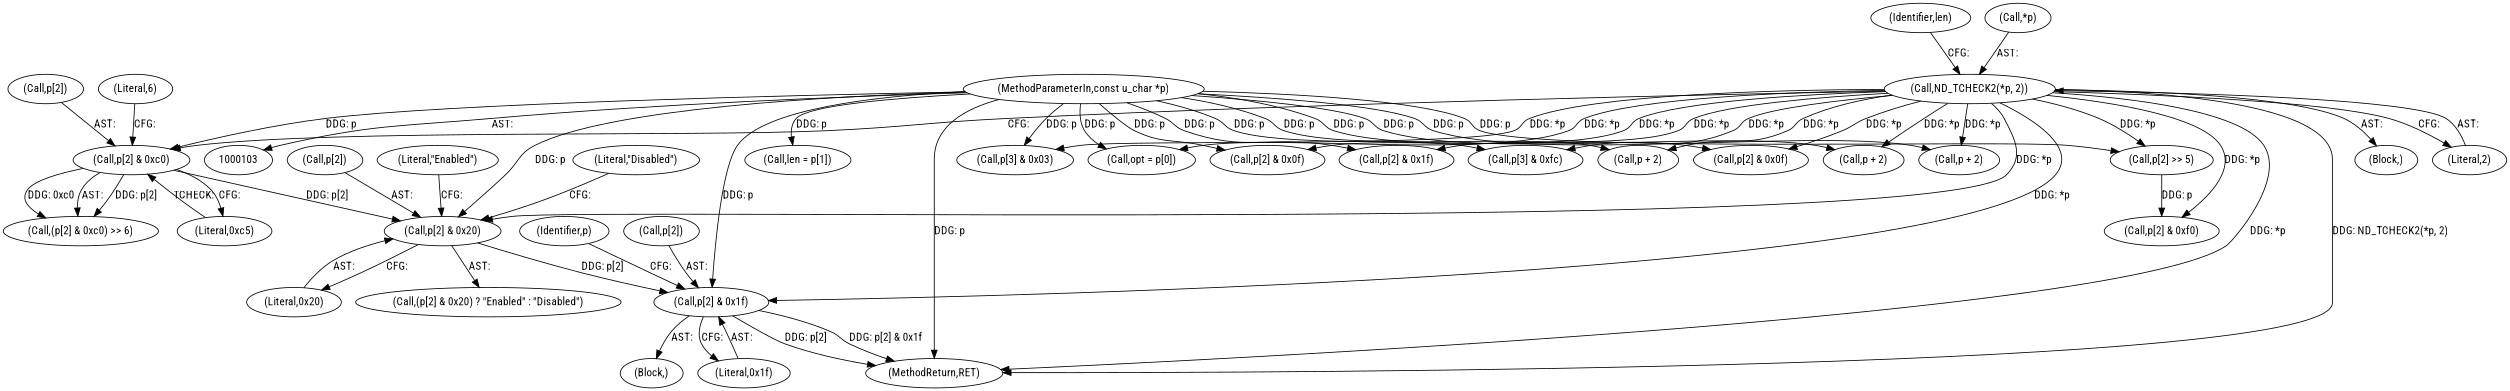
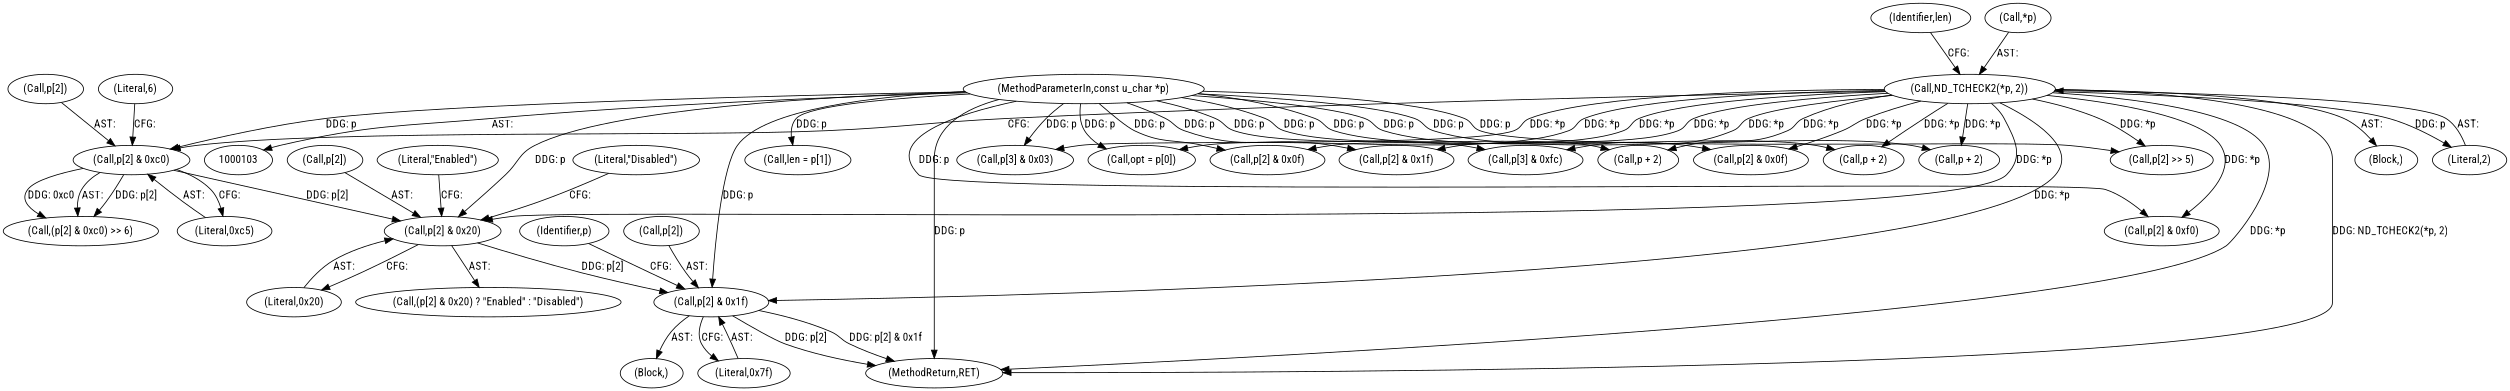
  digraph {
    fontname="Roboto Condensed"
    node [fontname="Roboto Condensed"]
    edge [fontname="Roboto Condensed"]
    n1 [label="(Call,p[2] & 0x1f)"]
-   n2 [label="(Literal,0x1f)"]
+   n2 [label="(Literal,0x7f)"]
    n3 [label="(MethodReturn,RET)"]
    n4 [label="(Block,)"]
    n5 [label="(Call,p[2] & 0x20)"]
    n6 [label="(Call,(p[2] & 0x20) ? \"Enabled\" : \"Disabled\")"]
    n7 [label="(Literal,0x20)"]
    n8 [label="(Call,p[2] & 0xc0)"]
    n9 [label="(Call,(p[2] & 0xc0) >> 6)"]
    n10 [label="(Literal,0xc5)"]
    n11 [label="(MethodParameterIn,const u_char *p)"]
    n12 [label="(Call,p + 2)"]
    n13 [label="(Call,p[3] & 0x03)"]
    n14 [label="(Call,p[2] & 0x0f)"]
    n15 [label="(Call,p[3] & 0xfc)"]
    n16 [label="(Call,p[2] & 0xf0)"]
    n17 [label="(Call,p[2] & 0x1f)"]
    n18 [label="(Call,opt = p[0])"]
    n19 [label="(Call,len = p[1])"]
    n20 [label="(Call,p + 2)"]
    n21 [label="(Call,p[2] & 0x0f)"]
    n22 [label="(Call,p[2] >> 5)"]
    n23 [label="(Call,p + 2)"]
    1000103
    n25 [label="(Call,ND_TCHECK2(*p, 2))"]
    n26 [label="(Block,)"]
    n27 [label="(Literal,2)"]
    n28 [label="(Literal,\"Disabled\")"]
    n29 [label="(Identifier,p)"]
    n30 [label="(Call,p[2])"]
    n31 [label="(Call,p[2])"]
    n32 [label="(Literal,6)"]
    n33 [label="(Identifier,len)"]
    n34 [label="(Literal,\"Enabled\")"]
    n35 [label="(Call,*p)"]
    n36 [label="(Call,p[2])"]
    n1 -> n2 [label="CFG: "]
    n1 -> n3 [label="DDG: p[2] & 0x1f"]
    n1 -> n3 [label="DDG: p[2]"]
    n1 -> n4 [label="AST: "]
    n2 -> n1 [label="AST: "]
    n5 -> n1 [label="DDG: p[2]"]
    n5 -> n6 [label="AST: "]
    n5 -> n7 [label="CFG: "]
    n7 -> n5 [label="AST: "]
    n8 -> n5 [label="DDG: p[2]"]
    n8 -> n9 [label="AST: "]
    n8 -> n9 [label="DDG: p[2]"]
    n8 -> n9 [label="DDG: 0xc0"]
    n8 -> n10 [label="CFG: "]
-   n10 -> n8 [label="TCHECK: "]
+   n10 -> n8 [label="AST: "]
    n11 -> n1 [label="DDG: p"]
    n11 -> n3 [label="DDG: p"]
    n11 -> n5 [label="DDG: p"]
    n11 -> n8 [label="DDG: p"]
    n11 -> n12 [label="DDG: p"]
    n11 -> n13 [label="DDG: p"]
    n11 -> n14 [label="DDG: p"]
    n11 -> n15 [label="DDG: p"]
-   n22 -> n16 [label="DDG: p"]
+   n11 -> n16 [label="DDG: p"]
    n11 -> n17 [label="DDG: p"]
    n11 -> n18 [label="DDG: p"]
    n11 -> n19 [label="DDG: p"]
    n11 -> n20 [label="DDG: p"]
    n11 -> n21 [label="DDG: p"]
    n11 -> n22 [label="DDG: p"]
    n11 -> n23 [label="DDG: p"]
    n11 -> 1000103 [label="AST: "]
    n25 -> n1 [label="DDG: *p"]
    n25 -> n3 [label="DDG: *p"]
    n25 -> n3 [label="DDG: ND_TCHECK2(*p, 2)"]
    n25 -> n5 [label="DDG: *p"]
    n25 -> n8 [label="CFG: "]
    n25 -> n12 [label="DDG: *p"]
    n25 -> n13 [label="DDG: *p"]
    n25 -> n14 [label="DDG: *p"]
    n25 -> n15 [label="DDG: *p"]
    n25 -> n16 [label="DDG: *p"]
    n25 -> n17 [label="DDG: *p"]
    n25 -> n18 [label="DDG: *p"]
    n25 -> n20 [label="DDG: *p"]
    n25 -> n21 [label="DDG: *p"]
    n25 -> n22 [label="DDG: *p"]
    n25 -> n23 [label="DDG: *p"]
    n25 -> n26 [label="AST: "]
-   n25 -> n27 [label="CFG: "]
+   n25 -> n27 [label="DDG: p"]
    n27 -> n25 [label="AST: "]
    n28 -> n5 [label="CFG: "]
    n29 -> n1 [label="CFG: "]
    n30 -> n5 [label="AST: "]
    n31 -> n8 [label="AST: "]
    n32 -> n8 [label="CFG: "]
    n33 -> n25 [label="CFG: "]
    n34 -> n5 [label="CFG: "]
    n35 -> n25 [label="AST: "]
    n36 -> n1 [label="AST: "]
  }
